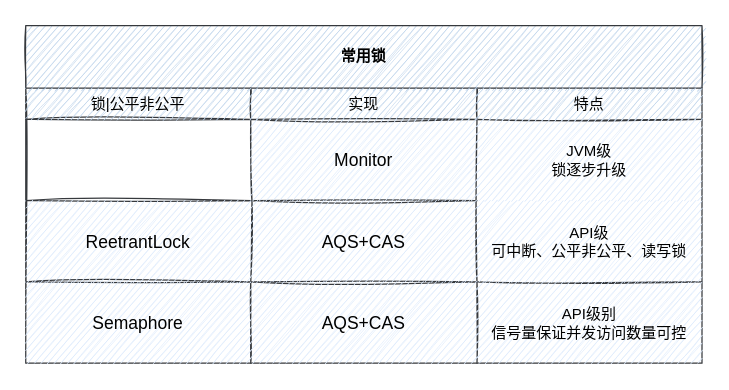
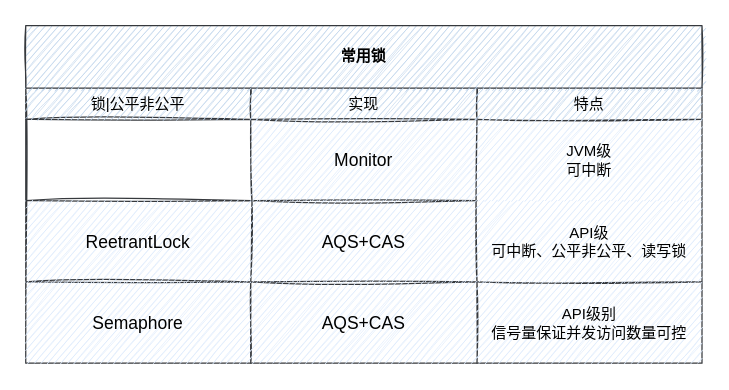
  <mxCell id="0" />
  <mxCell id="1" parent="0" />
  <mxCell id="2" value="常用锁" style="shape=table;html=1;whiteSpace=wrap;startSize=50;container=1;collapsible=0;childLayout=tableLayout;fontStyle=1;align=center;sketch=1;strokeColor=#36393d;fillColor=#BCD3EB;" vertex="1" parent="1"><mxGeometry x="20" y="20" width="541" height="270" as="geometry" /></mxCell>
  <mxCell id="3" value="" style="shape=partialRectangle;html=1;whiteSpace=wrap;collapsible=0;dropTarget=0;pointerEvents=0;fillColor=none;top=0;left=0;bottom=0;right=0;points=[[0,0.5],[1,0.5]];portConstraint=eastwest;" vertex="1" parent="2"><mxGeometry y="50" width="541" height="25" as="geometry" /></mxCell>
  <mxCell id="4" value="锁|公平非公平" style="shape=partialRectangle;html=1;whiteSpace=wrap;connectable=0;top=0;left=0;bottom=0;right=0;overflow=hidden;strokeColor=#36393d;sketch=1;fillColor=#BCD3EB;" vertex="1" parent="3"><mxGeometry width="180" height="25" as="geometry" /></mxCell>
  <mxCell id="5" value="实现" style="shape=partialRectangle;html=1;whiteSpace=wrap;connectable=0;top=0;left=0;bottom=0;right=0;overflow=hidden;strokeColor=#36393d;sketch=1;fillColor=#BCD3EB;" vertex="1" parent="3"><mxGeometry x="180" width="181" height="25" as="geometry" /></mxCell>
  <mxCell id="6" value="特点" style="shape=partialRectangle;html=1;whiteSpace=wrap;connectable=0;top=0;left=0;bottom=0;right=0;overflow=hidden;strokeColor=#36393d;sketch=1;fillColor=#BCD3EB;" vertex="1" parent="3"><mxGeometry x="361" width="180" height="25" as="geometry" /></mxCell>
  <mxCell id="7" value="" style="shape=partialRectangle;html=1;whiteSpace=wrap;collapsible=0;dropTarget=0;pointerEvents=0;fillColor=none;top=0;left=0;bottom=0;right=0;points=[[0,0.5],[1,0.5]];portConstraint=eastwest;" vertex="1" parent="2"><mxGeometry y="75" width="541" height="65" as="geometry" /></mxCell>
  <mxCell id="8" value="&lt;span style=&quot;color: rgb(1, 1, 1); font-size: 14px; text-align: left;&quot;&gt;Monitor&lt;/span&gt;" style="shape=partialRectangle;html=1;whiteSpace=wrap;connectable=0;fillColor=#dae8fc;top=0;left=0;bottom=0;right=0;overflow=hidden;fontSize=14;fontStyle=0;labelBorderColor=none;strokeColor=#6c8ebf;sketch=1;" vertex="1" parent="7"><mxGeometry x="180" width="181" height="65" as="geometry" /></mxCell>
- <mxCell id="9" value="JVM级&lt;br&gt;锁逐步升级" style="shape=partialRectangle;html=1;whiteSpace=wrap;connectable=0;fillColor=#dae8fc;top=0;left=0;bottom=0;right=0;overflow=hidden;strokeColor=#6c8ebf;sketch=1;" vertex="1" parent="7"><mxGeometry x="361" width="180" height="65" as="geometry" /></mxCell>
+ <mxCell id="9" value="JVM级&lt;br&gt;可中断" style="shape=partialRectangle;html=1;whiteSpace=wrap;connectable=0;fillColor=#dae8fc;top=0;left=0;bottom=0;right=0;overflow=hidden;strokeColor=#6c8ebf;sketch=1;" vertex="1" parent="7"><mxGeometry x="361" width="180" height="65" as="geometry" /></mxCell>
  <mxCell id="10" value="" style="shape=partialRectangle;html=1;whiteSpace=wrap;collapsible=0;dropTarget=0;pointerEvents=0;fillColor=none;top=0;left=0;bottom=0;right=0;points=[[0,0.5],[1,0.5]];portConstraint=eastwest;" vertex="1" parent="2"><mxGeometry y="140" width="541" height="65" as="geometry" /></mxCell>
  <mxCell id="11" value="&lt;span style=&quot;color: rgb(1, 1, 1); font-size: 14px; text-align: left;&quot;&gt;ReetrantLock&lt;/span&gt;" style="shape=partialRectangle;html=1;whiteSpace=wrap;connectable=0;fillColor=#dae8fc;top=0;left=0;bottom=0;right=0;overflow=hidden;fontSize=14;fontStyle=0;labelBorderColor=none;strokeColor=#6c8ebf;sketch=1;" vertex="1" parent="10"><mxGeometry width="180" height="65" as="geometry" /></mxCell>
  <mxCell id="12" value="&lt;span style=&quot;color: rgb(1, 1, 1); font-size: 14px; text-align: left;&quot;&gt;AQS+CAS&lt;/span&gt;" style="shape=partialRectangle;html=1;whiteSpace=wrap;connectable=0;fillColor=#dae8fc;top=0;left=0;bottom=0;right=0;overflow=hidden;fontSize=14;fontStyle=0;labelBorderColor=none;strokeColor=#6c8ebf;sketch=1;" vertex="1" parent="10"><mxGeometry x="180" width="181" height="65" as="geometry" /></mxCell>
  <mxCell id="13" value="API级&lt;br&gt;可中断、公平非公平、读写锁" style="shape=partialRectangle;html=1;whiteSpace=wrap;connectable=0;fillColor=#dae8fc;top=0;left=0;bottom=0;right=0;overflow=hidden;strokeColor=#6c8ebf;sketch=1;" vertex="1" parent="10"><mxGeometry x="361" width="180" height="65" as="geometry" /></mxCell>
  <mxCell id="14" style="shape=partialRectangle;html=1;whiteSpace=wrap;collapsible=0;dropTarget=0;pointerEvents=0;fillColor=none;top=0;left=0;bottom=0;right=0;points=[[0,0.5],[1,0.5]];portConstraint=eastwest;" vertex="1" parent="2"><mxGeometry y="205" width="541" height="65" as="geometry" /></mxCell>
  <mxCell id="15" value="&lt;span style=&quot;color: rgb(1, 1, 1); font-size: 14px; text-align: left;&quot;&gt;Semaphore&lt;/span&gt;" style="shape=partialRectangle;html=1;whiteSpace=wrap;connectable=0;fillColor=#dae8fc;top=0;left=0;bottom=0;right=0;overflow=hidden;fontSize=14;fontStyle=0;labelBorderColor=none;strokeColor=#6c8ebf;sketch=1;" vertex="1" parent="14"><mxGeometry width="180" height="65" as="geometry" /></mxCell>
  <mxCell id="16" value="&lt;span style=&quot;color: rgb(1, 1, 1); font-size: 14px; text-align: left;&quot;&gt;AQS+CA&lt;/span&gt;&lt;span style=&quot;color: rgb(1, 1, 1); font-size: 14px; text-align: left;&quot;&gt;S&lt;/span&gt;" style="shape=partialRectangle;html=1;whiteSpace=wrap;connectable=0;fillColor=#dae8fc;top=0;left=0;bottom=0;right=0;overflow=hidden;fontSize=14;fontStyle=0;labelBorderColor=none;strokeColor=#6c8ebf;sketch=1;" vertex="1" parent="14"><mxGeometry x="180" width="181" height="65" as="geometry" /></mxCell>
  <mxCell id="17" value="API级别&lt;br&gt;信号量保证并发访问数量可控" style="shape=partialRectangle;html=1;whiteSpace=wrap;connectable=0;fillColor=#dae8fc;top=0;left=0;bottom=0;right=0;overflow=hidden;strokeColor=#6c8ebf;sketch=1;" vertex="1" parent="14"><mxGeometry x="361" width="180" height="65" as="geometry" /></mxCell>
